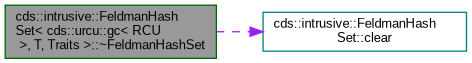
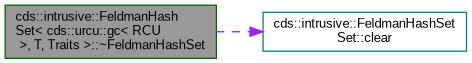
  digraph {
    rankdir=LR
    fontname="Liberation Sans"
    node [fontname="Liberation Sans" fontsize=10 shape=box style=filled]
    n1 [color=darkgreen fillcolor=grey60 fontcolor=black height=0.2 label="cds::intrusive::FeldmanHash\lSet\< cds::urcu::gc\< RCU\l \>, T, Traits \>::~FeldmanHashSet" width=0.4]
-   n2 [color=teal fillcolor=white height=0.2 label="cds::intrusive::FeldmanHash\lSet::clear" width=0.4]
+   n2 [color=teal fillcolor=white height=0.2 label="cds::intrusive::FeldmanHashSet\lSet::clear" width=0.4]
    n1 -> n2 [color=purple fontname="Liberation Sans" fontsize=10 labelfontname=Helvetica labelfontsize=10 style=dashed]
  }
